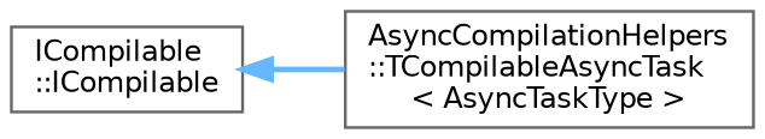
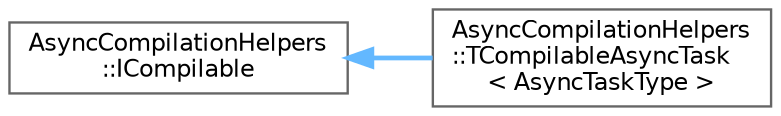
  digraph {
    rankdir=LR
    node [color=grey40 fillcolor=white fontname=Helvetica fontsize=10 shape=box style=filled]
-   n1 [height=0.2 label="ICompilable\l::ICompilable" width=0.4]
+   n1 [height=0.2 label="AsyncCompilationHelpers\l::ICompilable" width=0.4]
    n2 [height=0.2 label="AsyncCompilationHelpers\l::TCompilableAsyncTask\l\< AsyncTaskType \>" width=0.4]
    n1 -> n2 [color=steelblue1 dir=back fontname=Helvetica fontsize=10 labelfontname=Helvetica labelfontsize=10 style=bold]
  }
